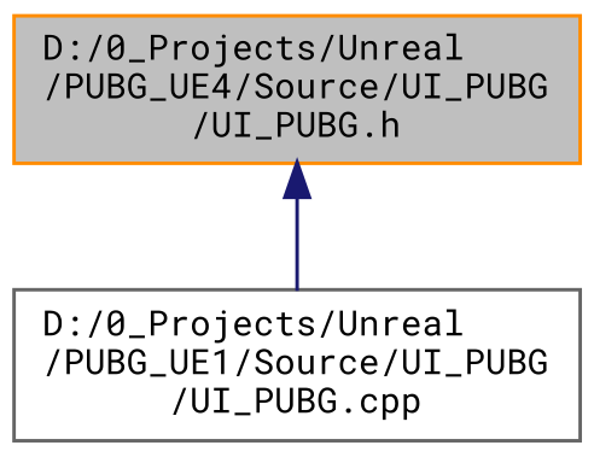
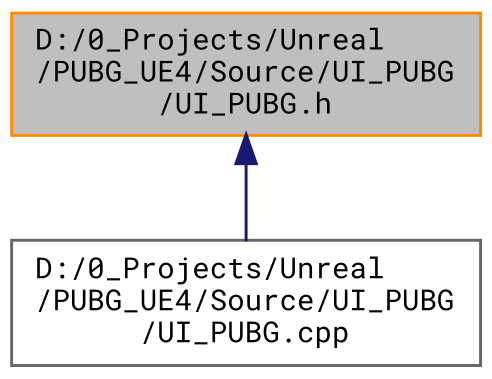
  digraph {
    fontname="Roboto Mono"
    node [fontname="Roboto Mono" fontsize=10 shape=record style=filled]
    n1 [color=darkorange fillcolor=grey75 fontcolor=black height=0.2 label="D:/0_Projects/Unreal\l/PUBG_UE4/Source/UI_PUBG\l/UI_PUBG.h" width=0.4]
-   n2 [color=gray40 fillcolor=white height=0.2 label="D:/0_Projects/Unreal\l/PUBG_UE1/Source/UI_PUBG\l/UI_PUBG.cpp" width=0.4]
+   n2 [color=gray40 fillcolor=white height=0.2 label="D:/0_Projects/Unreal\l/PUBG_UE4/Source/UI_PUBG\l/UI_PUBG.cpp" width=0.4]
    n1 -> n2 [color=midnightblue dir=back fontname="Roboto Mono" fontsize=10 labelfontname=Helvetica labelfontsize=10 style=solid]
  }
